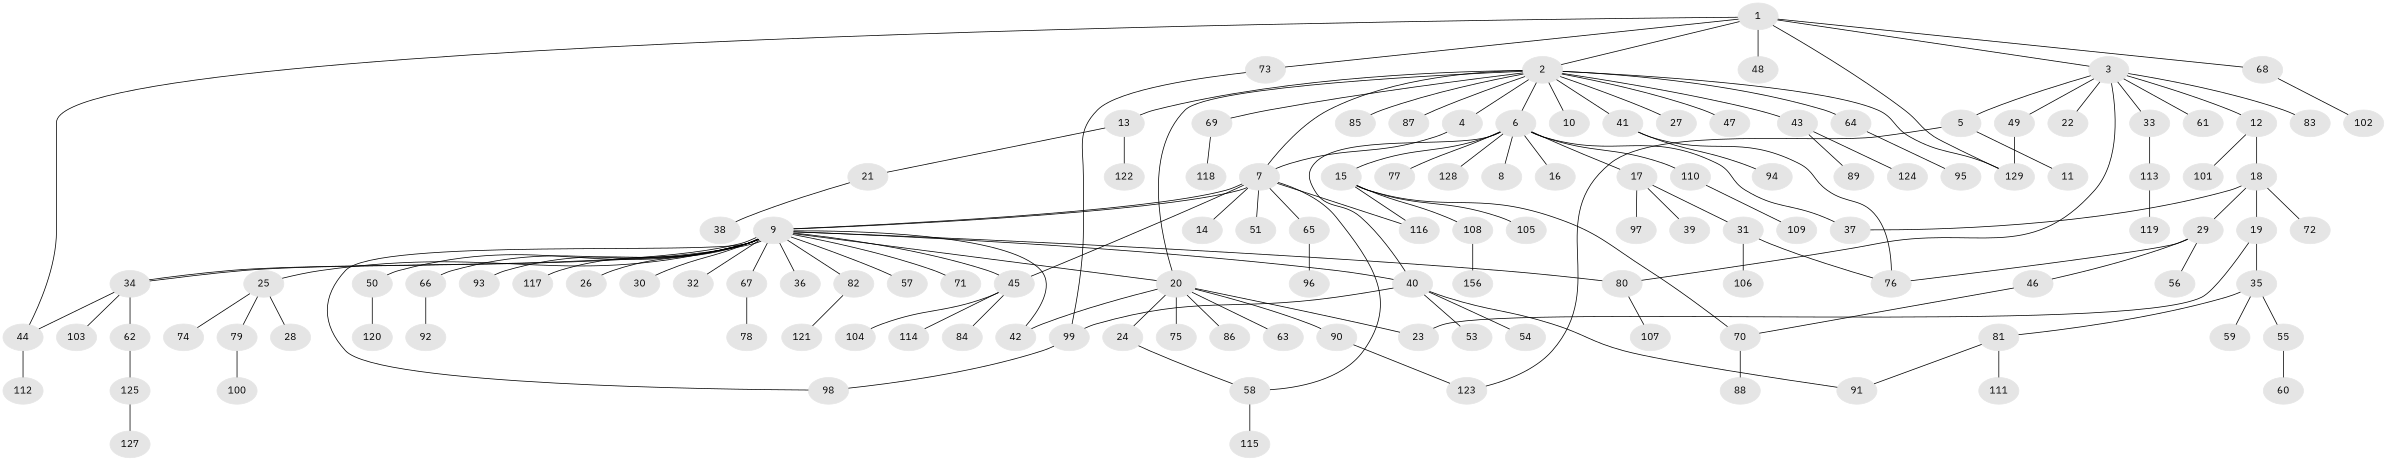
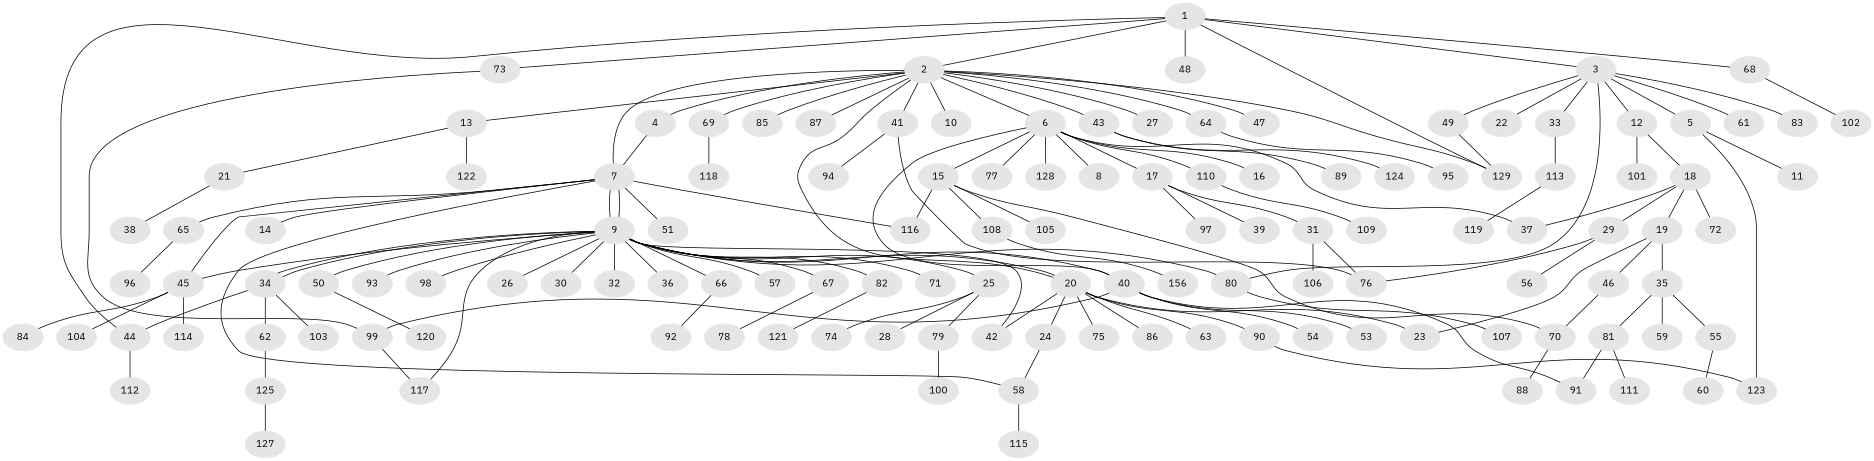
  graph {
    fontname="IBM Plex Sans"
    node [color=gray90 fontname="IBM Plex Sans" style=filled]
    edge [fontname="IBM Plex Sans"]
    1
    2
    3
    44
    48
    68
    73
    129
    4
    6
    7
    10
    13
    20
    27
    41
    43
    47
    64
    69
    85
    87
    5
    12
    22
    33
    49
    61
    80
    83
    112
    102
    99
    8
    15
    16
    17
    37
    40
    77
    110
    128
    9
    14
    45
    51
    58
    65
    116
    21
    122
    42
    23
    24
    63
    75
    86
    90
    76
    94
    89
    124
    95
    118
    11
    123
    18
    101
    113
    107
    70
    105
    108
    31
    39
    97
    53
    54
    91
    109
    25
    26
    30
    32
    34
    36
    50
    57
    66
    67
    71
    82
    93
    98
    117
    84
    104
    114
    115
    96
    28
    74
    79
    62
    103
    120
    92
    78
    121
    19
    29
    72
    38
    88
    n115 [label=156]
    35
    46
    106
    56
    55
    59
    81
    100
    119
    125
    60
    111
    127
    1 -- 2
    1 -- 3
    1 -- 44
    1 -- 48
    1 -- 68
    1 -- 73
    1 -- 129
    2 -- 129
    2 -- 4
    2 -- 6
    2 -- 7
    2 -- 10
    2 -- 13
    2 -- 20
    2 -- 27
    2 -- 41
    2 -- 43
    2 -- 47
    2 -- 64
    2 -- 69
    2 -- 85
    2 -- 87
    3 -- 5
    3 -- 12
    3 -- 22
    3 -- 33
    3 -- 49
    3 -- 61
    3 -- 80
    3 -- 83
    44 -- 112
    68 -- 102
    73 -- 99
    4 -- 7
    6 -- 8
    6 -- 15
    6 -- 16
    6 -- 17
    6 -- 37
    6 -- 40
    6 -- 77
    6 -- 110
    6 -- 128
    7 -- 9
    7 -- 9
    7 -- 14
    7 -- 45
    7 -- 51
    7 -- 58
    7 -- 65
    7 -- 116
    13 -- 21
    13 -- 122
    20 -- 42
    20 -- 23
    20 -- 24
    20 -- 63
    20 -- 75
    20 -- 86
    20 -- 90
    41 -- 76
    41 -- 94
    43 -- 89
    43 -- 124
    64 -- 95
    69 -- 118
    5 -- 11
    5 -- 123
    12 -- 18
    12 -- 101
    33 -- 113
    49 -- 129
    80 -- 107
-   99 -- 98
+   99 -- 117
    15 -- 116
    15 -- 70
    15 -- 105
    15 -- 108
    17 -- 31
    17 -- 39
    17 -- 97
    40 -- 99
    40 -- 53
    40 -- 54
    40 -- 91
    110 -- 109
    9 -- 20
    9 -- 80
    9 -- 40
    9 -- 45
    9 -- 42
    9 -- 25
    9 -- 26
    9 -- 30
    9 -- 32
    9 -- 34
    9 -- 34
    9 -- 36
    9 -- 50
    9 -- 57
    9 -- 66
    9 -- 67
    9 -- 71
    9 -- 82
    9 -- 93
    9 -- 98
    9 -- 117
    45 -- 84
    45 -- 104
    45 -- 114
    58 -- 115
    65 -- 96
    21 -- 38
    24 -- 58
    90 -- 123
    18 -- 37
    18 -- 19
    18 -- 29
    18 -- 72
    113 -- 119
    70 -- 88
    108 -- n115
    31 -- 76
    31 -- 106
    25 -- 28
    25 -- 74
    25 -- 79
    34 -- 44
    34 -- 62
    34 -- 103
    50 -- 120
    66 -- 92
    67 -- 78
    82 -- 121
    79 -- 100
    62 -- 125
    19 -- 23
    19 -- 35
-   29 -- 46
+   19 -- 46
    29 -- 76
    29 -- 56
    35 -- 55
    35 -- 59
    35 -- 81
    46 -- 70
    55 -- 60
    81 -- 91
    81 -- 111
    125 -- 127
  }
